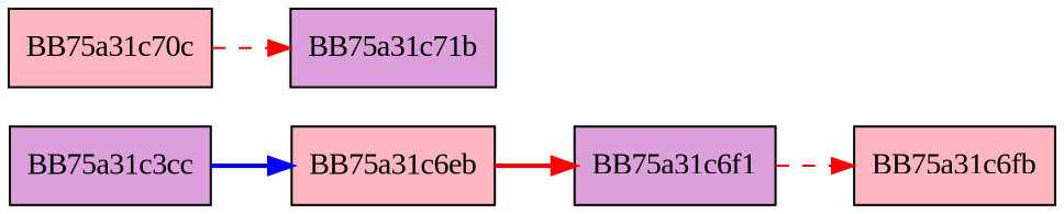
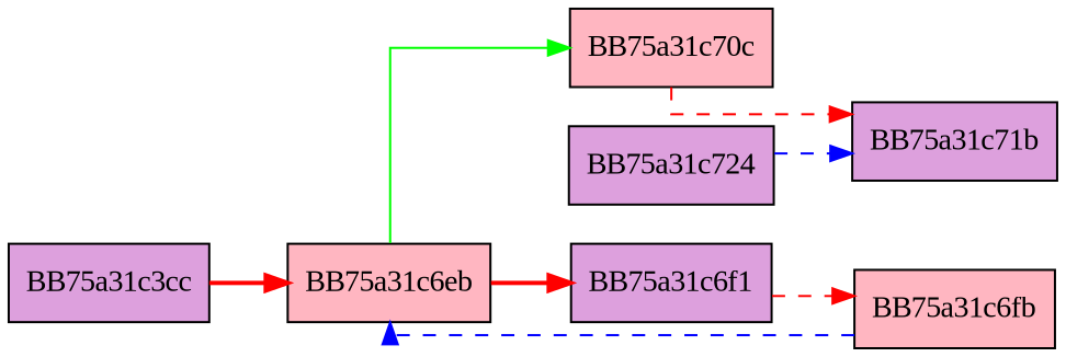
  digraph {
    fontname="Liberation Serif"
    rankdir=LR
    splines=ortho
    node [fillcolor=plum fontname="Liberation Serif" shape=box style=filled]
    edge [color=blue fontname="Liberation Serif" style=dashed]
    n1 [label=BB75a31c3cc]
    BB75a31c6eb [fillcolor=lightpink]
    BB75a31c70c [fillcolor=lightpink]
    BB75a31c6f1
    BB75a31c71b
    BB75a31c6fb [fillcolor=lightpink]
-   n1 -> BB75a31c6eb [style=bold]
+   BB75a31c724
+   n1 -> BB75a31c6eb [color=red style=bold]
+   BB75a31c6eb -> BB75a31c70c [color=green style=solid]
    BB75a31c6eb -> BB75a31c6f1 [color=red style=bold]
    BB75a31c70c -> BB75a31c71b [color=red]
    BB75a31c6f1 -> BB75a31c6fb [color=red]
+   BB75a31c6fb -> BB75a31c6eb
+   BB75a31c724 -> BB75a31c71b
  }
